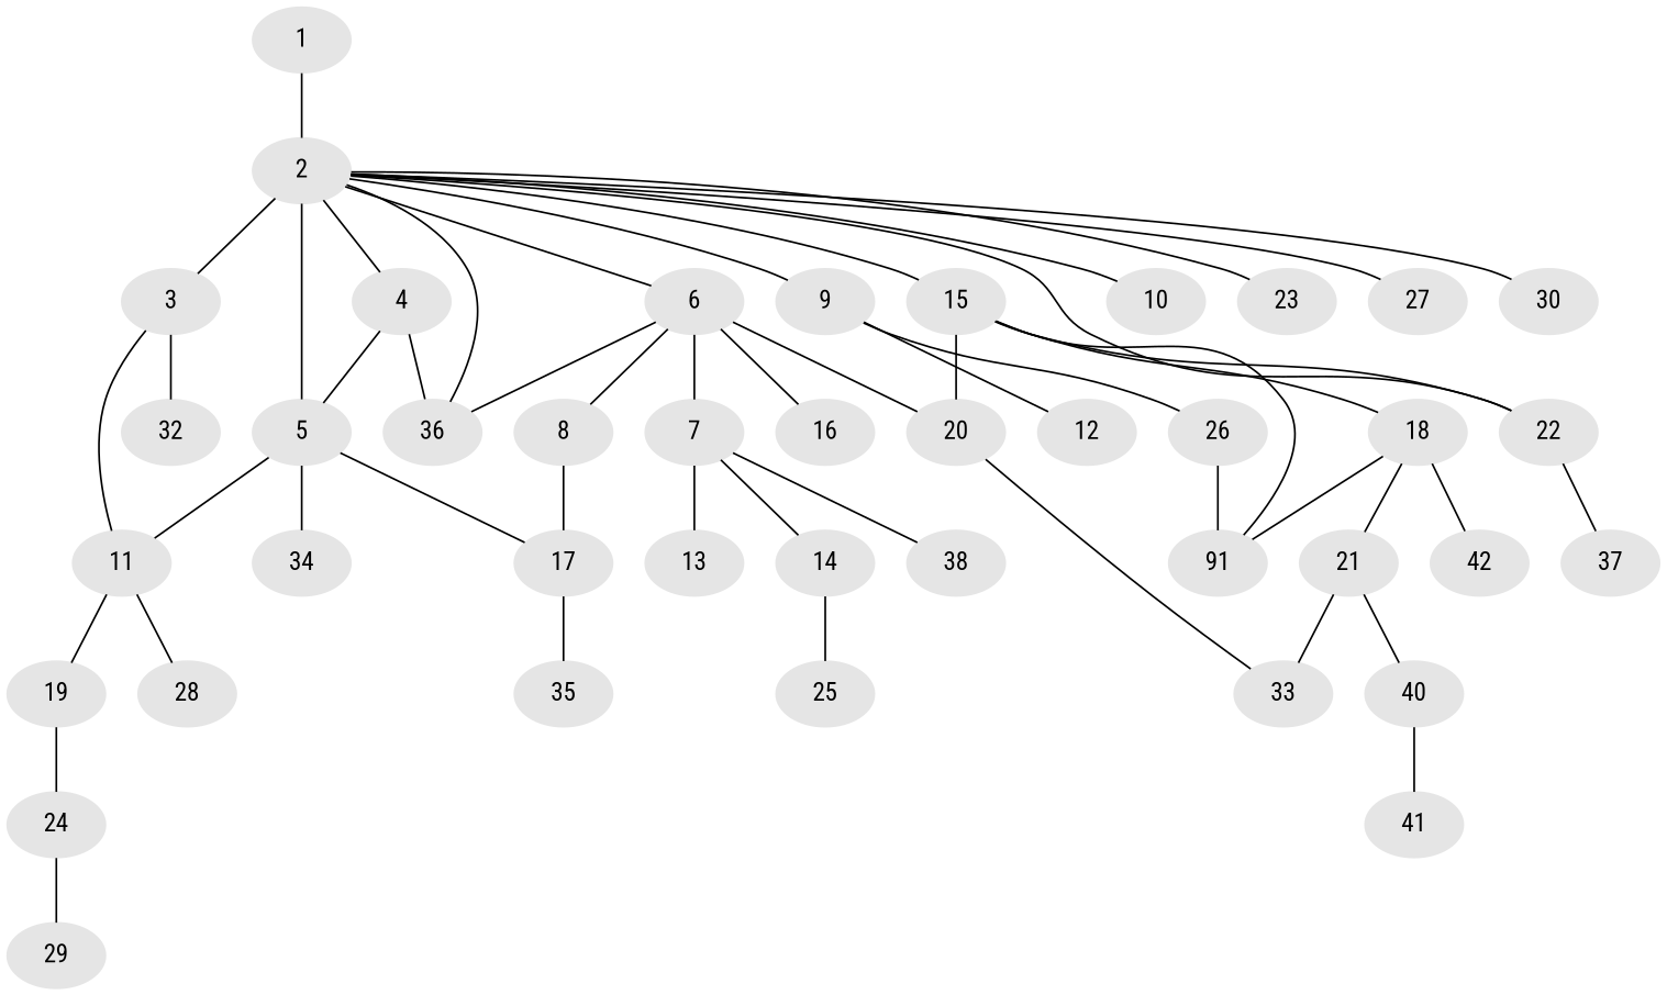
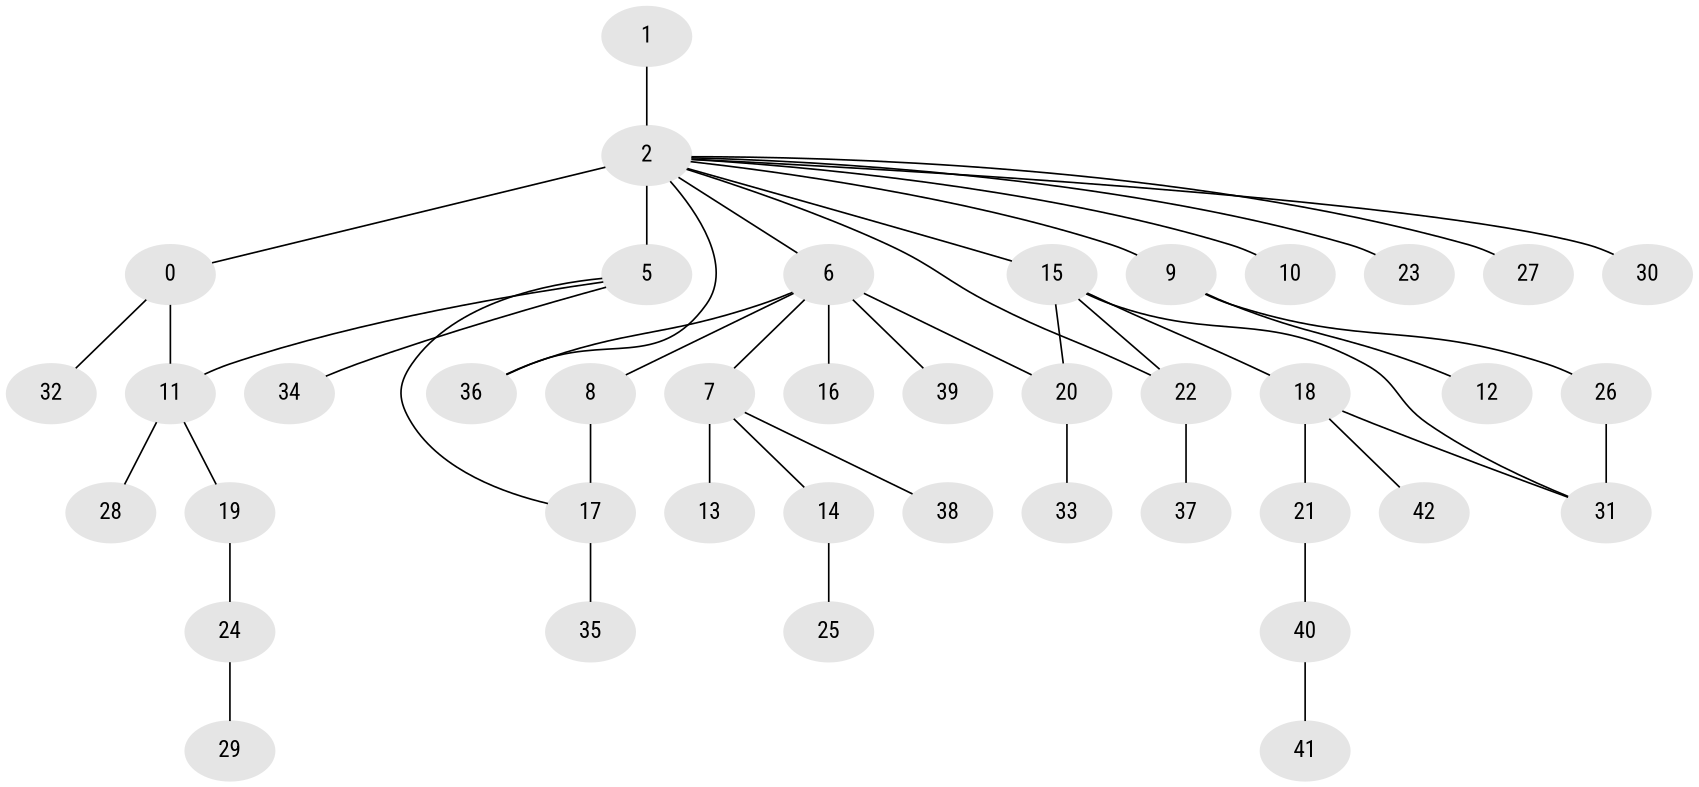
  graph {
    fontname="Roboto Condensed"
    node [color=gray90 fontname="Roboto Condensed" style=filled]
    edge [fontname="Roboto Condensed" weight=1.0]
    1
    2
-   3
-   4
+   3 [label=0]
    5
    6
    9
    10
    15
    22
    23
    27
    30
    36
    32
    11
    17
    34
    7
    8
    16
    20
+   39
    12
    26
    18
-   31 [label=91]
+   31
    37
    19
    28
    35
    13
    14
    38
    33
    25
    24
    21
    42
    40
    29
    41
    1 -- 2
    2 -- 3
-   2 -- 4
    2 -- 5 [weight=13.0]
    2 -- 6
    2 -- 9
    2 -- 10
    2 -- 15
    2 -- 22
    2 -- 23
    2 -- 27
    2 -- 30
    2 -- 36
    3 -- 32
    3 -- 11
-   4 -- 5
-   4 -- 36
    5 -- 11
    5 -- 17
    5 -- 34
    6 -- 36
    6 -- 7
    6 -- 8
    6 -- 16 [weight=4.0]
    6 -- 20
+   6 -- 39
    9 -- 12
    9 -- 26
    15 -- 22
    15 -- 20
    15 -- 18
    15 -- 31
    22 -- 37
    11 -- 19
    11 -- 28
    17 -- 35
    7 -- 13
    7 -- 14
    7 -- 38
    8 -- 17 [weight=3.0]
    20 -- 33
    26 -- 31 [weight=3.0]
    18 -- 31
    18 -- 21
    18 -- 42
    19 -- 24
    14 -- 25
    24 -- 29
-   21 -- 33 [weight=2.0]
    21 -- 40
    40 -- 41
  }
